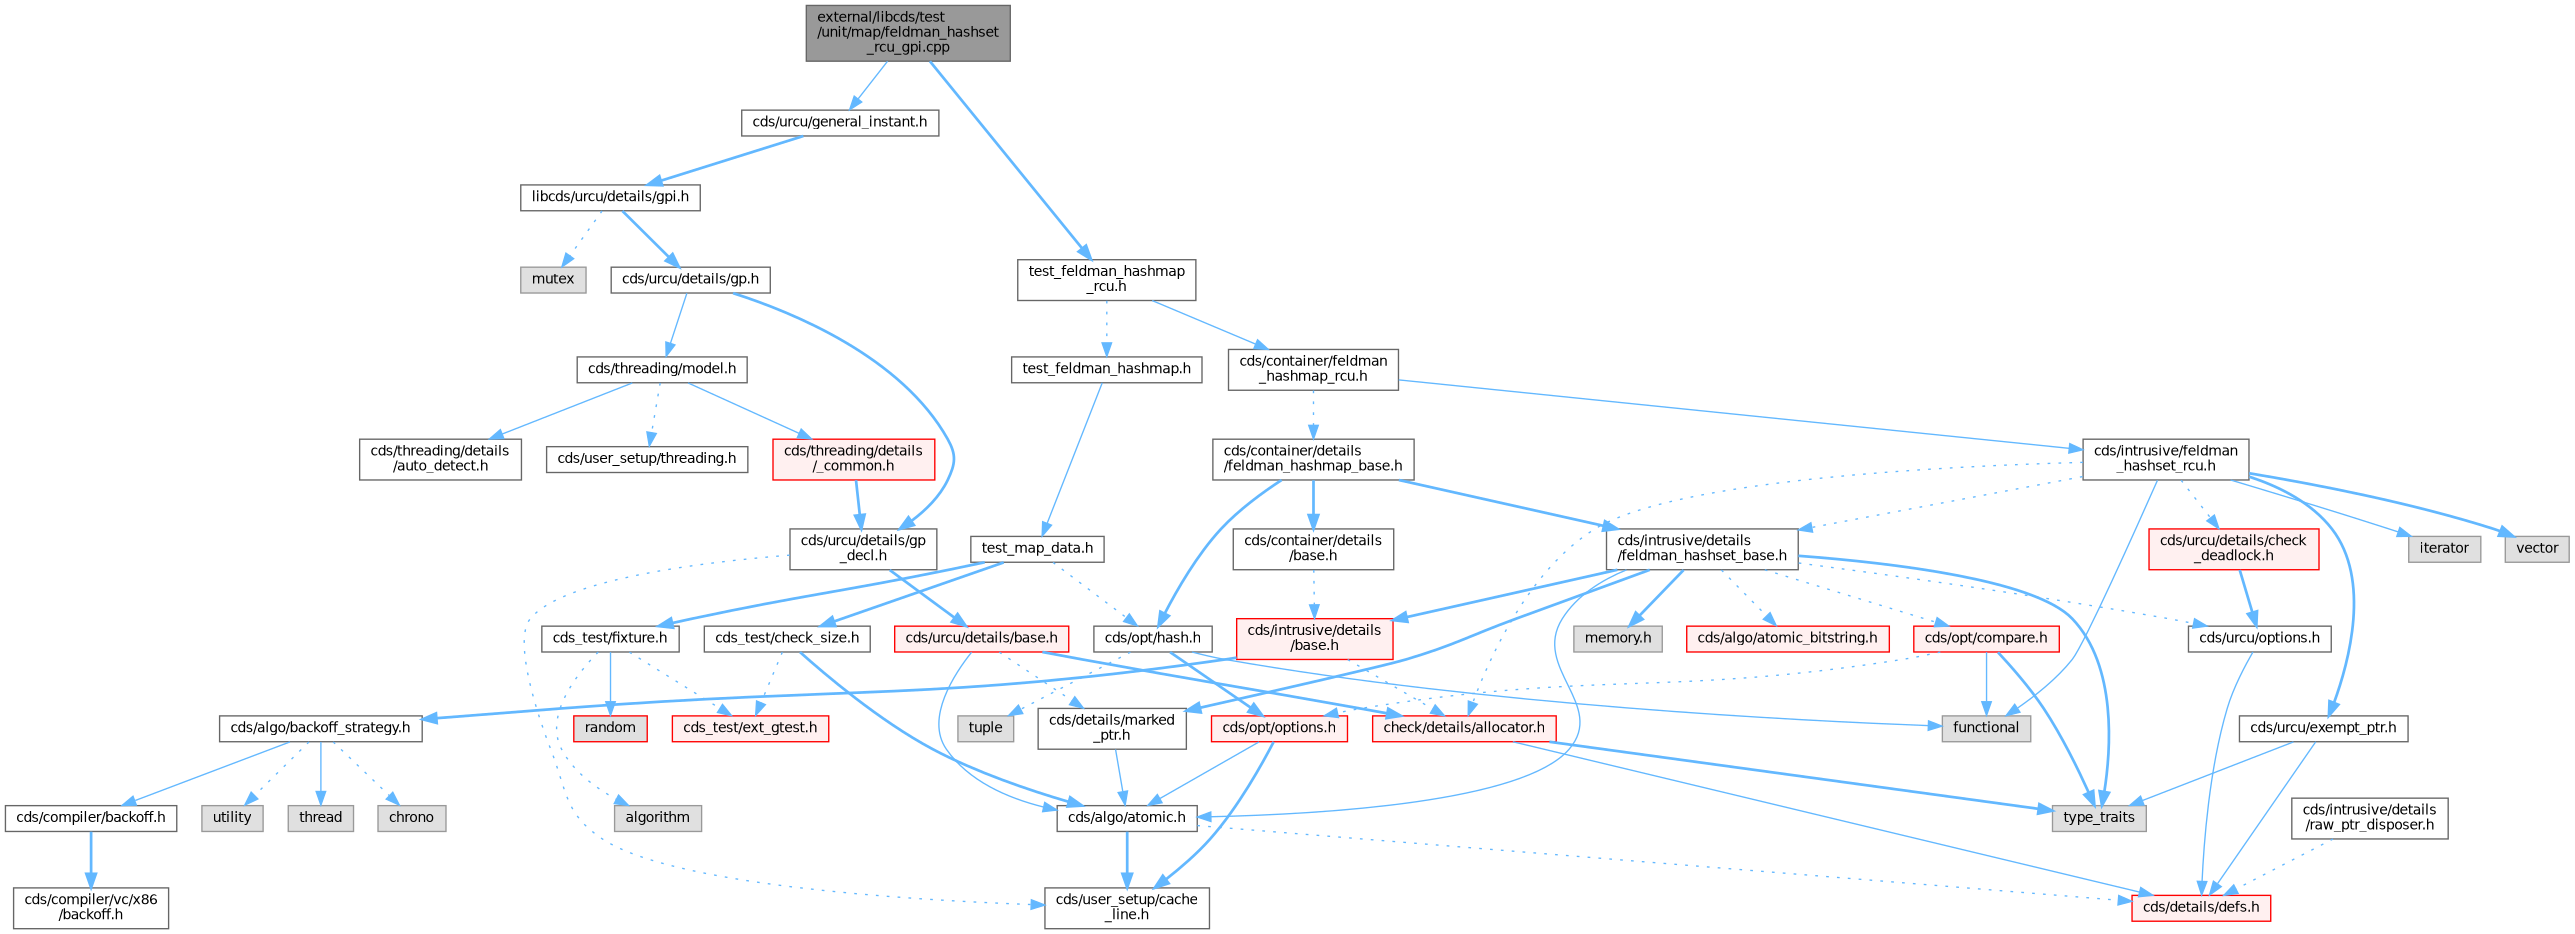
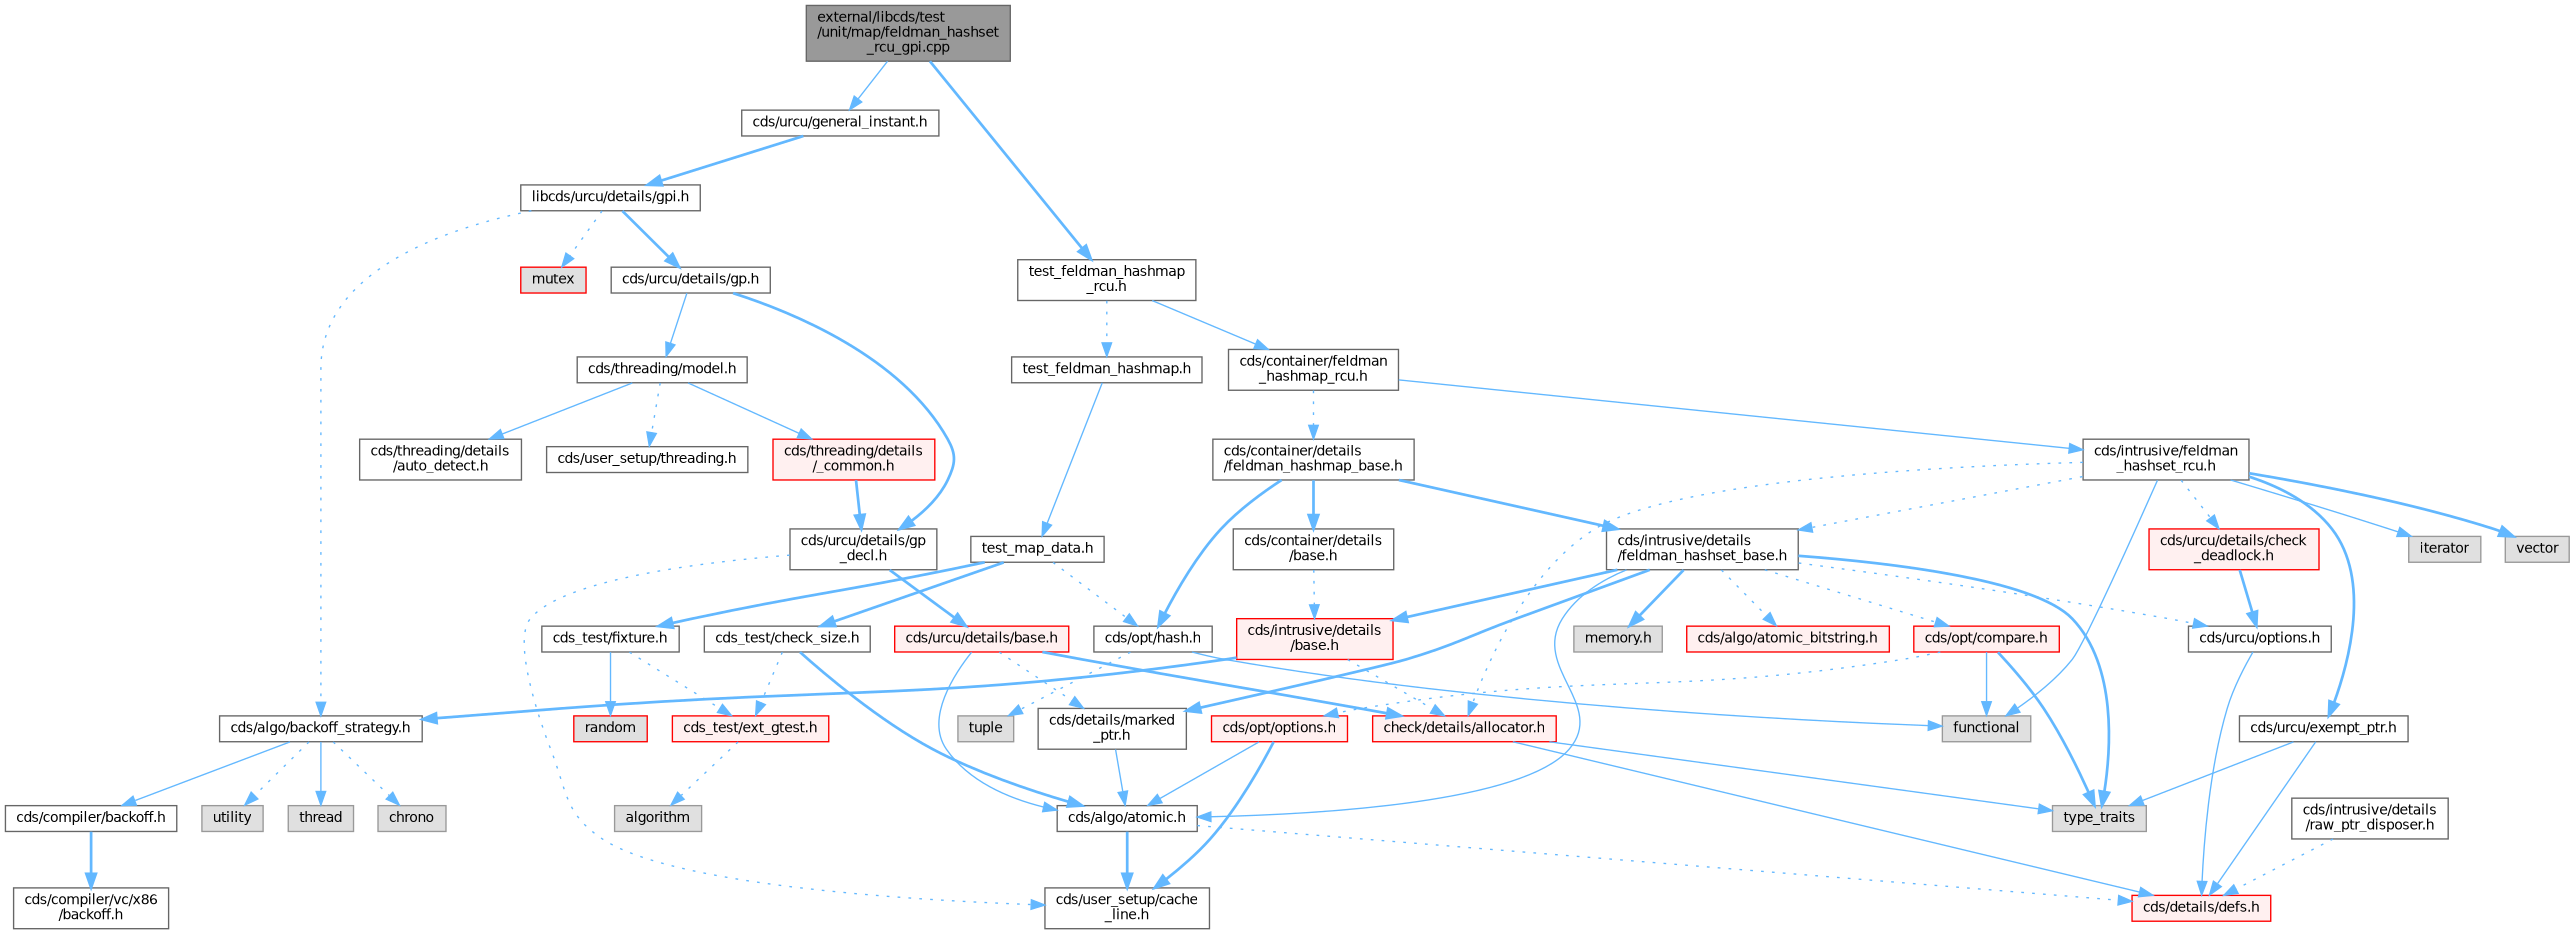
  digraph {
    node [color=grey40 fillcolor=white fontname=Helvetica fontsize=10 shape=box style=filled]
    edge [color=steelblue1 fontname=Helvetica fontsize=10 labelfontname=Helvetica labelfontsize=10 style=bold]
    n1 [color=gray40 fillcolor=grey60 fontcolor=black height=0.2 label="external/libcds/test\l/unit/map/feldman_hashset\l_rcu_gpi.cpp" width=0.4]
    n2 [height=0.2 label="cds/urcu/general_instant.h" width=0.4]
    n3 [height=0.2 label="test_feldman_hashmap\l_rcu.h" width=0.4]
    n4 [height=0.2 label="libcds/urcu/details/gpi.h" width=0.4]
    n5 [height=0.2 label="test_feldman_hashmap.h" width=0.4]
    n6 [height=0.2 label="cds/container/feldman\l_hashmap_rcu.h" width=0.4]
-   n7 [color=grey60 fillcolor="#E0E0E0" height=0.2 label=mutex width=0.4]
+   n7 [color=red fillcolor="#E0E0E0" height=0.2 label=mutex width=0.4]
    n8 [height=0.2 label="cds/urcu/details/gp.h" width=0.4]
    n9 [height=0.2 label="cds/algo/backoff_strategy.h" width=0.4]
    n10 [height=0.2 label="cds/urcu/details/gp\l_decl.h" width=0.4]
    n11 [height=0.2 label="cds/threading/model.h" width=0.4]
    n12 [color=grey60 fillcolor="#E0E0E0" height=0.2 label=utility width=0.4]
    n13 [color=grey60 fillcolor="#E0E0E0" height=0.2 label=thread width=0.4]
    n14 [color=grey60 fillcolor="#E0E0E0" height=0.2 label=chrono width=0.4]
    n15 [height=0.2 label="cds/compiler/backoff.h" width=0.4]
    n16 [color=red fillcolor="#FFF0F0" height=0.2 label="cds/urcu/details/base.h" width=0.4]
    n17 [height=0.2 label="cds/user_setup/cache\l_line.h" width=0.4]
    n18 [color=red fillcolor="#FFF0F0" height=0.2 label="cds/threading/details\l/_common.h" width=0.4]
    n19 [height=0.2 label="cds/user_setup/threading.h" width=0.4]
    n20 [height=0.2 label="cds/threading/details\l/auto_detect.h" width=0.4]
    n21 [height=0.2 label="cds/algo/atomic.h" width=0.4]
    n22 [color=red fillcolor="#FFF0F0" height=0.2 label="check/details/allocator.h" width=0.4]
    n23 [height=0.2 label="cds/details/marked\l_ptr.h" width=0.4]
    n24 [color=red fillcolor="#FFF0F0" height=0.2 label="cds/details/defs.h" width=0.4]
    n25 [color=grey60 fillcolor="#E0E0E0" height=0.2 label=type_traits width=0.4]
    n26 [height=0.2 label="cds/compiler/vc/x86\l/backoff.h" width=0.4]
    n27 [height=0.2 label="test_map_data.h" width=0.4]
    n28 [height=0.2 label="cds/intrusive/feldman\l_hashset_rcu.h" width=0.4]
    n29 [height=0.2 label="cds/container/details\l/feldman_hashmap_base.h" width=0.4]
    n30 [height=0.2 label="cds_test/check_size.h" width=0.4]
    n31 [height=0.2 label="cds_test/fixture.h" width=0.4]
    n32 [height=0.2 label="cds/opt/hash.h" width=0.4]
    n33 [color=red fillcolor="#FFF0F0" height=0.2 label="cds_test/ext_gtest.h" width=0.4]
    n34 [color=grey60 fillcolor="#E0E0E0" height=0.2 label=algorithm width=0.4]
    n35 [color=red fillcolor="#E0E0E0" height=0.2 label=random width=0.4]
    n36 [color=grey60 fillcolor="#E0E0E0" height=0.2 label=tuple width=0.4]
    n37 [color=grey60 fillcolor="#E0E0E0" height=0.2 label=functional width=0.4]
    n38 [color=red fillcolor="#FFF0F0" height=0.2 label="cds/opt/options.h" width=0.4]
    n39 [color=grey60 fillcolor="#E0E0E0" height=0.2 label=iterator width=0.4]
    n40 [color=grey60 fillcolor="#E0E0E0" height=0.2 label=vector width=0.4]
    n41 [height=0.2 label="cds/intrusive/details\l/feldman_hashset_base.h" width=0.4]
    n42 [color=red fillcolor="#FFF0F0" height=0.2 label="cds/urcu/details/check\l_deadlock.h" width=0.4]
    n43 [height=0.2 label="cds/urcu/exempt_ptr.h" width=0.4]
    n44 [height=0.2 label="cds/container/details\l/base.h" width=0.4]
    n45 [color=grey60 fillcolor="#E0E0E0" height=0.2 label="memory.h" width=0.4]
    n46 [color=red fillcolor="#FFF0F0" height=0.2 label="cds/intrusive/details\l/base.h" width=0.4]
    n47 [color=red fillcolor="#FFF0F0" height=0.2 label="cds/opt/compare.h" width=0.4]
    n48 [color=red fillcolor="#FFF0F0" height=0.2 label="cds/algo/atomic_bitstring.h" width=0.4]
    n49 [height=0.2 label="cds/urcu/options.h" width=0.4]
    n50 [height=0.2 label="cds/intrusive/details\l/raw_ptr_disposer.h" width=0.4]
    n1 -> n2 [style=solid]
    n1 -> n3
    n2 -> n4
    n3 -> n5 [style=dotted]
    n3 -> n6 [style=solid]
    n4 -> n7 [style=dotted]
    n4 -> n8
+   n4 -> n9 [style=dotted]
    n5 -> n27 [style=solid]
    n6 -> n28 [style=solid]
    n6 -> n29 [style=dotted]
    n8 -> n10
    n8 -> n11 [style=solid]
    n9 -> n12 [style=dotted]
    n9 -> n13 [style=solid]
    n9 -> n14 [style=dotted]
    n9 -> n15 [style=solid]
    n10 -> n16
    n10 -> n17 [style=dotted]
    n11 -> n18 [style=solid]
    n11 -> n19 [style=dotted]
    n11 -> n20 [style=solid]
    n15 -> n26
    n16 -> n21 [style=solid]
    n16 -> n22
    n16 -> n23 [style=dotted]
    n18 -> n10
    n21 -> n17
    n21 -> n24 [style=dotted]
    n22 -> n24 [style=solid]
-   n22 -> n25
+   n22 -> n25 [style=solid]
    n23 -> n21 [style=solid]
    n27 -> n30
    n27 -> n31
    n27 -> n32 [style=dotted]
    n28 -> n22 [style=dotted]
    n28 -> n37 [style=solid]
    n28 -> n39 [style=solid]
    n28 -> n40
    n28 -> n41 [style=dotted]
    n28 -> n42 [style=dotted]
    n28 -> n43
    n29 -> n32
    n29 -> n41
    n29 -> n44
    n30 -> n21
    n30 -> n33 [style=dotted]
    n31 -> n33 [style=dotted]
-   n31 -> n34 [style=dotted]
+   n33 -> n34 [style=dotted]
    n31 -> n35 [style=solid]
    n32 -> n36 [style=dotted]
    n32 -> n37 [style=solid]
-   n32 -> n38
    n38 -> n17
    n38 -> n21 [style=solid]
    n41 -> n21 [style=solid]
    n41 -> n23
    n41 -> n25
    n41 -> n45
    n41 -> n46
    n41 -> n47 [style=dotted]
    n41 -> n48 [style=dotted]
    n41 -> n49 [style=dotted]
    n42 -> n49
    n43 -> n24 [style=solid]
    n43 -> n25 [style=solid]
    n44 -> n46 [style=dotted]
    n46 -> n9
    n46 -> n22 [style=dotted]
    n47 -> n25
    n47 -> n37 [style=solid]
    n47 -> n38 [style=dotted]
    n49 -> n24 [style=solid]
    n50 -> n24 [style=dotted]
  }
